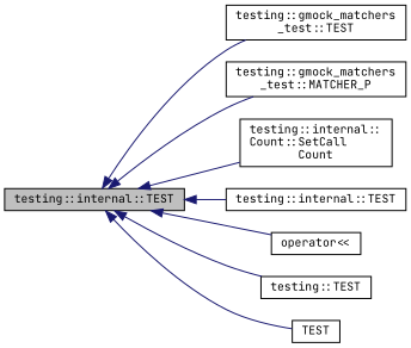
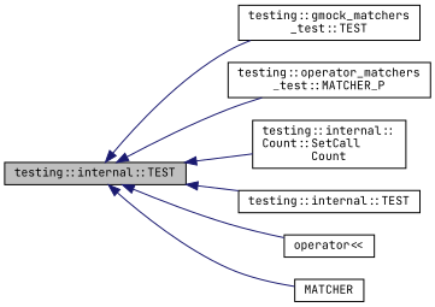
  digraph {
    fontname="JetBrains Mono"
    rankdir=LR
    node [color=black fillcolor=white fontname="JetBrains Mono" fontsize=10 shape=record style=filled]
    edge [color=midnightblue dir=back fontname="JetBrains Mono" fontsize=10 labelfontname=Helvetica labelfontsize=10 style=solid]
    n1 [fillcolor=grey75 fontcolor=black height=0.2 label="testing::internal::TEST" width=0.4]
    n2 [height=0.2 label="testing::gmock_matchers\l_test::TEST" width=0.4]
-   n3 [height=0.2 label="testing::gmock_matchers\l_test::MATCHER_P" width=0.4]
+   n3 [height=0.2 label="testing::operator_matchers\l_test::MATCHER_P" width=0.4]
    n4 [height=0.2 label="testing::internal::\lCount::SetCall\lCount" width=0.4]
    n5 [height=0.2 label="testing::internal::TEST" width=0.4]
    n6 [height=0.2 label="operator\<\<" width=0.4]
-   n7 [height=0.2 label="testing::TEST" width=0.4]
-   n8 [height=0.2 label=TEST width=0.4]
+   n8 [height=0.2 label=MATCHER width=0.4]
    n1 -> n2
    n1 -> n3
    n1 -> n4
    n1 -> n5
    n1 -> n6
-   n1 -> n7
    n1 -> n8
  }
